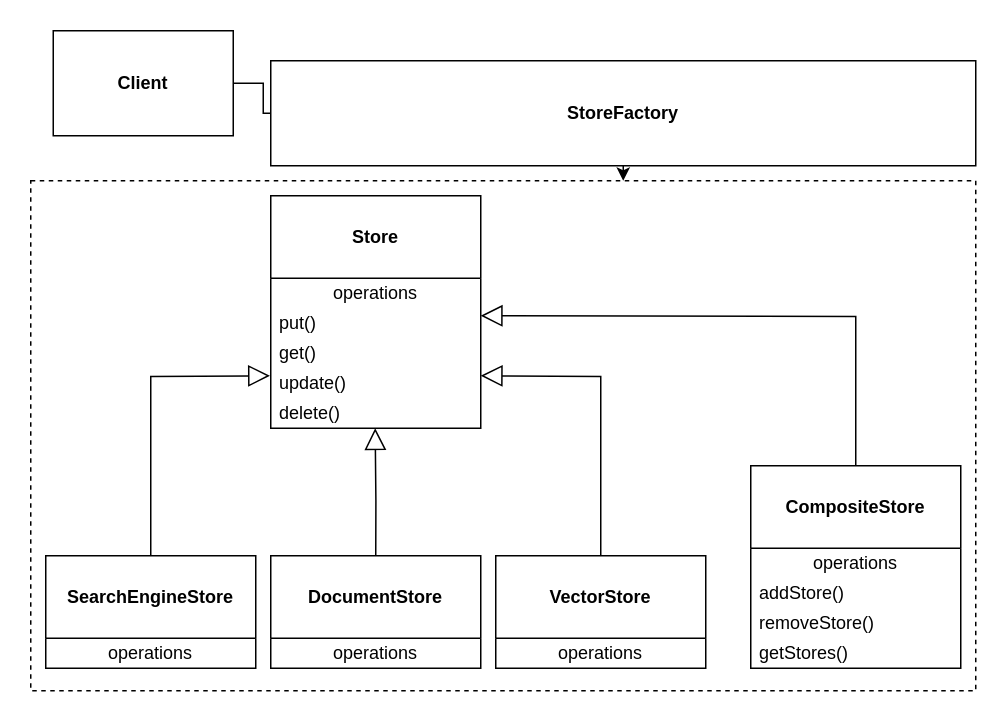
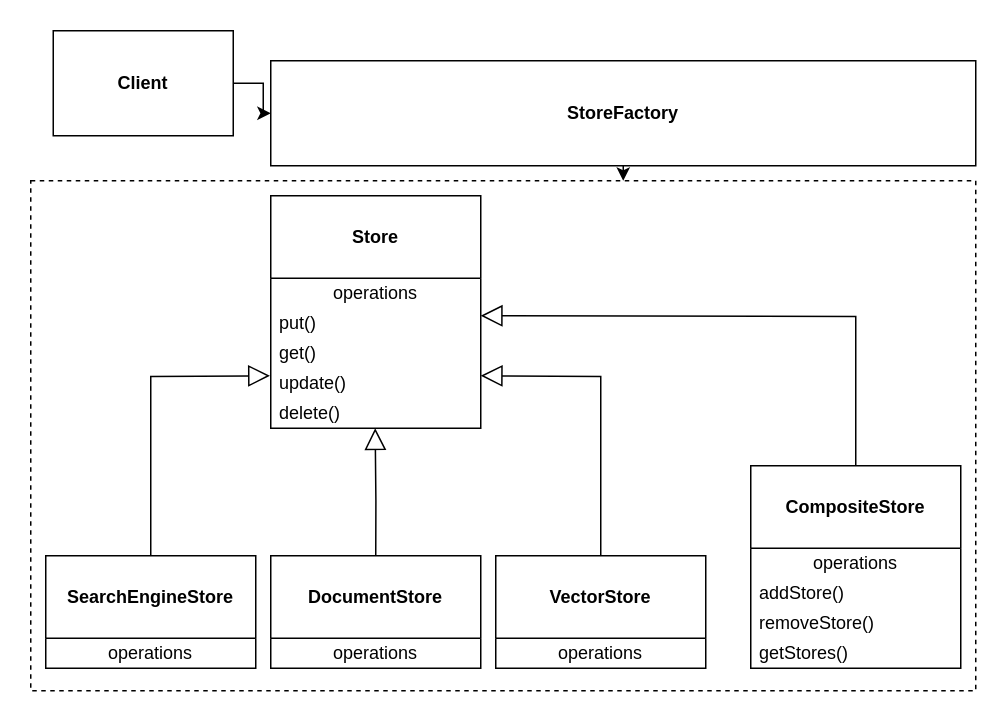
  <mxCell id="0" />
  <mxCell id="1" parent="0" />
  <mxCell id="2" value="" style="rounded=0;whiteSpace=wrap;html=1;dashed=1;" vertex="1" parent="1"><mxGeometry x="20" y="120" width="630" height="340" as="geometry" /></mxCell>
  <mxCell id="3" value="" style="edgeStyle=orthogonalEdgeStyle;rounded=0;orthogonalLoop=1;jettySize=auto;html=1;startArrow=block;startFill=0;endArrow=none;endFill=0;endSize=12;startSize=12;" edge="1" parent="1" target="16"><mxGeometry relative="1" as="geometry"><mxPoint x="249.62" y="285" as="sourcePoint" /><mxPoint x="249.62" y="365" as="targetPoint" /></mxGeometry></mxCell>
  <mxCell id="4" value="&lt;br&gt;&lt;b&gt;Store&lt;/b&gt;" style="swimlane;fontStyle=0;align=center;verticalAlign=top;childLayout=stackLayout;horizontal=1;startSize=55;horizontalStack=0;resizeParent=1;resizeParentMax=0;resizeLast=0;collapsible=0;marginBottom=0;html=1;whiteSpace=wrap;" vertex="1" parent="1"><mxGeometry x="180" y="130" width="140" height="155" as="geometry" /></mxCell>
  <mxCell id="5" value="operations" style="text;html=1;strokeColor=none;fillColor=none;align=center;verticalAlign=middle;spacingLeft=4;spacingRight=4;overflow=hidden;rotatable=0;points=[[0,0.5],[1,0.5]];portConstraint=eastwest;whiteSpace=wrap;" vertex="1" parent="4"><mxGeometry y="55" width="140" height="20" as="geometry" /></mxCell>
  <mxCell id="6" value="put()" style="text;html=1;strokeColor=none;fillColor=none;align=left;verticalAlign=middle;spacingLeft=4;spacingRight=4;overflow=hidden;rotatable=0;points=[[0,0.5],[1,0.5]];portConstraint=eastwest;whiteSpace=wrap;" vertex="1" parent="4"><mxGeometry y="75" width="140" height="20" as="geometry" /></mxCell>
  <mxCell id="7" value="get()" style="text;html=1;strokeColor=none;fillColor=none;align=left;verticalAlign=middle;spacingLeft=4;spacingRight=4;overflow=hidden;rotatable=0;points=[[0,0.5],[1,0.5]];portConstraint=eastwest;whiteSpace=wrap;" vertex="1" parent="4"><mxGeometry y="95" width="140" height="20" as="geometry" /></mxCell>
  <mxCell id="8" value="update()" style="text;html=1;strokeColor=none;fillColor=none;align=left;verticalAlign=middle;spacingLeft=4;spacingRight=4;overflow=hidden;rotatable=0;points=[[0,0.5],[1,0.5]];portConstraint=eastwest;whiteSpace=wrap;" vertex="1" parent="4"><mxGeometry y="115" width="140" height="20" as="geometry" /></mxCell>
  <mxCell id="9" value="delete()" style="text;html=1;strokeColor=none;fillColor=none;align=left;verticalAlign=middle;spacingLeft=4;spacingRight=4;overflow=hidden;rotatable=0;points=[[0,0.5],[1,0.5]];portConstraint=eastwest;whiteSpace=wrap;" vertex="1" parent="4"><mxGeometry y="135" width="140" height="20" as="geometry" /></mxCell>
  <mxCell id="10" value="&lt;br&gt;&lt;b&gt;CompositeStore&lt;/b&gt;" style="swimlane;fontStyle=0;align=center;verticalAlign=top;childLayout=stackLayout;horizontal=1;startSize=55;horizontalStack=0;resizeParent=1;resizeParentMax=0;resizeLast=0;collapsible=0;marginBottom=0;html=1;whiteSpace=wrap;" vertex="1" parent="1"><mxGeometry x="500" y="310" width="140" height="135" as="geometry" /></mxCell>
  <mxCell id="11" value="operations" style="text;html=1;strokeColor=none;fillColor=none;align=center;verticalAlign=middle;spacingLeft=4;spacingRight=4;overflow=hidden;rotatable=0;points=[[0,0.5],[1,0.5]];portConstraint=eastwest;whiteSpace=wrap;" vertex="1" parent="10"><mxGeometry y="55" width="140" height="20" as="geometry" /></mxCell>
  <mxCell id="12" value="addStore()" style="text;html=1;strokeColor=none;fillColor=none;align=left;verticalAlign=middle;spacingLeft=4;spacingRight=4;overflow=hidden;rotatable=0;points=[[0,0.5],[1,0.5]];portConstraint=eastwest;whiteSpace=wrap;" vertex="1" parent="10"><mxGeometry y="75" width="140" height="20" as="geometry" /></mxCell>
  <mxCell id="13" value="removeStore()" style="text;html=1;strokeColor=none;fillColor=none;align=left;verticalAlign=middle;spacingLeft=4;spacingRight=4;overflow=hidden;rotatable=0;points=[[0,0.5],[1,0.5]];portConstraint=eastwest;whiteSpace=wrap;" vertex="1" parent="10"><mxGeometry y="95" width="140" height="20" as="geometry" /></mxCell>
  <mxCell id="14" value="getStores()" style="text;html=1;strokeColor=none;fillColor=none;align=left;verticalAlign=middle;spacingLeft=4;spacingRight=4;overflow=hidden;rotatable=0;points=[[0,0.5],[1,0.5]];portConstraint=eastwest;whiteSpace=wrap;" vertex="1" parent="10"><mxGeometry y="115" width="140" height="20" as="geometry" /></mxCell>
  <mxCell id="15" value="" style="edgeStyle=orthogonalEdgeStyle;rounded=0;orthogonalLoop=1;jettySize=auto;html=1;startArrow=block;startFill=0;endArrow=none;endFill=0;endSize=12;startSize=12;entryX=0.5;entryY=0;entryDx=0;entryDy=0;" edge="1" parent="1" target="10"><mxGeometry relative="1" as="geometry"><mxPoint x="320" y="210" as="sourcePoint" /><mxPoint x="580" y="275" as="targetPoint" /></mxGeometry></mxCell>
  <mxCell id="16" value="&lt;br&gt;&lt;b&gt;DocumentStore&lt;/b&gt;" style="swimlane;fontStyle=0;align=center;verticalAlign=top;childLayout=stackLayout;horizontal=1;startSize=55;horizontalStack=0;resizeParent=1;resizeParentMax=0;resizeLast=0;collapsible=0;marginBottom=0;html=1;whiteSpace=wrap;" vertex="1" parent="1"><mxGeometry x="180" y="370" width="140" height="75" as="geometry" /></mxCell>
  <mxCell id="17" value="operations" style="text;html=1;strokeColor=none;fillColor=none;align=center;verticalAlign=middle;spacingLeft=4;spacingRight=4;overflow=hidden;rotatable=0;points=[[0,0.5],[1,0.5]];portConstraint=eastwest;whiteSpace=wrap;" vertex="1" parent="16"><mxGeometry y="55" width="140" height="20" as="geometry" /></mxCell>
  <mxCell id="18" value="&lt;br&gt;&lt;b&gt;SearchEngineStore&lt;/b&gt;" style="swimlane;fontStyle=0;align=center;verticalAlign=top;childLayout=stackLayout;horizontal=1;startSize=55;horizontalStack=0;resizeParent=1;resizeParentMax=0;resizeLast=0;collapsible=0;marginBottom=0;html=1;whiteSpace=wrap;" vertex="1" parent="1"><mxGeometry x="30" y="370" width="140" height="75" as="geometry" /></mxCell>
  <mxCell id="19" value="operations" style="text;html=1;strokeColor=none;fillColor=none;align=center;verticalAlign=middle;spacingLeft=4;spacingRight=4;overflow=hidden;rotatable=0;points=[[0,0.5],[1,0.5]];portConstraint=eastwest;whiteSpace=wrap;" vertex="1" parent="18"><mxGeometry y="55" width="140" height="20" as="geometry" /></mxCell>
  <mxCell id="20" value="&lt;br&gt;&lt;b&gt;VectorStore&lt;/b&gt;" style="swimlane;fontStyle=0;align=center;verticalAlign=top;childLayout=stackLayout;horizontal=1;startSize=55;horizontalStack=0;resizeParent=1;resizeParentMax=0;resizeLast=0;collapsible=0;marginBottom=0;html=1;whiteSpace=wrap;" vertex="1" parent="1"><mxGeometry x="330" y="370" width="140" height="75" as="geometry" /></mxCell>
  <mxCell id="21" value="operations" style="text;html=1;strokeColor=none;fillColor=none;align=center;verticalAlign=middle;spacingLeft=4;spacingRight=4;overflow=hidden;rotatable=0;points=[[0,0.5],[1,0.5]];portConstraint=eastwest;whiteSpace=wrap;" vertex="1" parent="20"><mxGeometry y="55" width="140" height="20" as="geometry" /></mxCell>
  <mxCell id="22" value="" style="edgeStyle=orthogonalEdgeStyle;rounded=0;orthogonalLoop=1;jettySize=auto;html=1;startArrow=block;startFill=0;endArrow=none;endFill=0;endSize=12;startSize=12;entryX=0.5;entryY=0;entryDx=0;entryDy=0;" edge="1" parent="1" target="18"><mxGeometry relative="1" as="geometry"><mxPoint x="179.46" y="250" as="sourcePoint" /><mxPoint x="129.46" y="379" as="targetPoint" /></mxGeometry></mxCell>
  <mxCell id="23" value="" style="edgeStyle=orthogonalEdgeStyle;rounded=0;orthogonalLoop=1;jettySize=auto;html=1;startArrow=block;startFill=0;endArrow=none;endFill=0;endSize=12;startSize=12;" edge="1" parent="1" target="20"><mxGeometry relative="1" as="geometry"><mxPoint x="320" y="250" as="sourcePoint" /><mxPoint x="450.38" y="315" as="targetPoint" /></mxGeometry></mxCell>
  <mxCell id="24" value="" style="edgeStyle=orthogonalEdgeStyle;rounded=0;orthogonalLoop=1;jettySize=auto;html=1;" edge="1" parent="1" source="25" target="2"><mxGeometry relative="1" as="geometry"><Array as="points"><mxPoint x="415" y="100" /><mxPoint x="335" y="100" /></Array></mxGeometry></mxCell>
  <mxCell id="25" value="&lt;b&gt;StoreFactory&lt;/b&gt;" style="rounded=0;whiteSpace=wrap;html=1;" vertex="1" parent="1"><mxGeometry x="180" y="40" width="470" height="70" as="geometry" /></mxCell>
- <mxCell id="26" value="" style="edgeStyle=orthogonalEdgeStyle;rounded=0;orthogonalLoop=1;jettySize=auto;html=1;endArrow=none;" edge="1" parent="1" source="27" target="25"><mxGeometry relative="1" as="geometry" /></mxCell>
+ <mxCell id="26" value="" style="edgeStyle=orthogonalEdgeStyle;rounded=0;orthogonalLoop=1;jettySize=auto;html=1;" edge="1" parent="1" source="27" target="25"><mxGeometry relative="1" as="geometry" /></mxCell>
  <mxCell id="27" value="&lt;b&gt;Client&lt;/b&gt;" style="rounded=0;whiteSpace=wrap;html=1;" vertex="1" parent="1"><mxGeometry x="35" y="20" width="120" height="70" as="geometry" /></mxCell>
